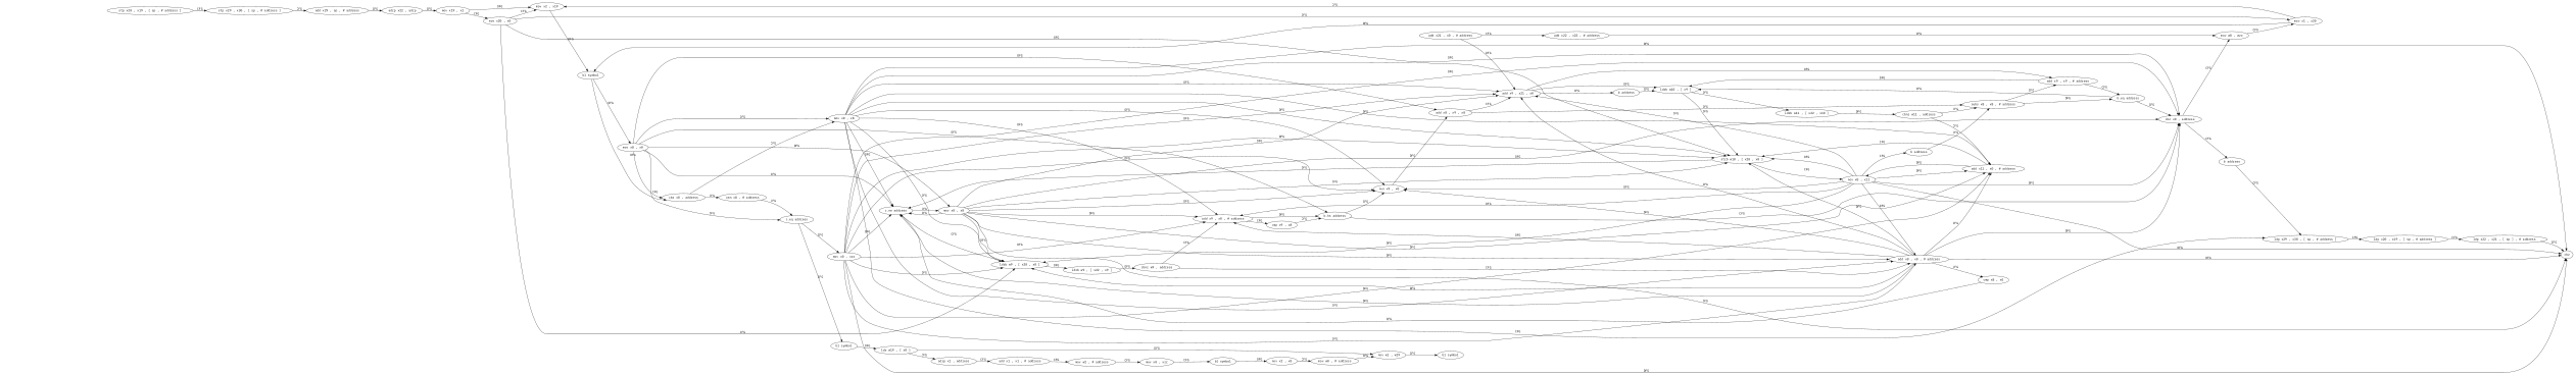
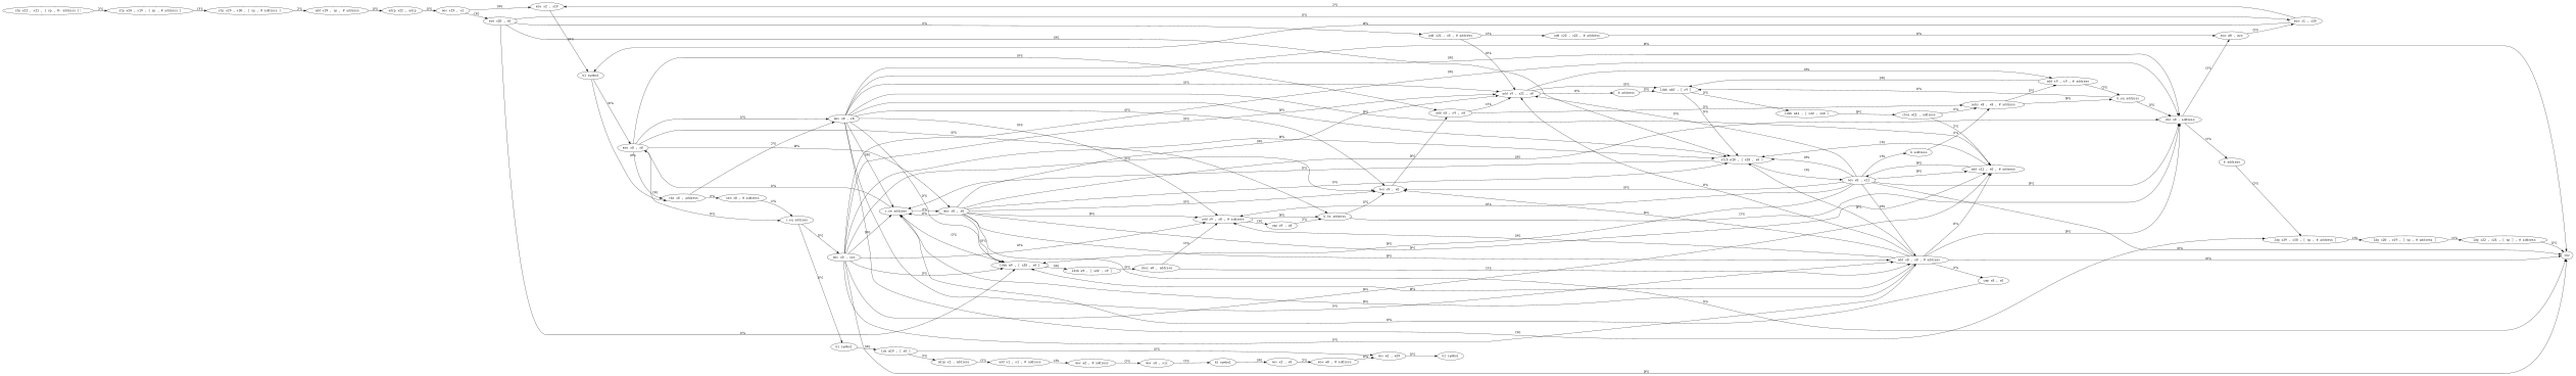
  digraph {
    fontname="IBM Plex Mono"
    rankdir=LR
    node [fontname="IBM Plex Mono"]
    edge [fontname="IBM Plex Mono"]
+   n1 [label="stp x22 , x21 , [ sp , #- address ]!"]
    n2 [label="stp x20 , x19 , [ sp , # address ]"]
    n3 [label="stp x29 , x30 , [ sp , # address ]"]
    n4 [label="add x29 , sp , # address"]
    n5 [label="adrp x22 , adrp"]
    n6 [label="mov x19 , x1"]
    n7 [label="mov x20 , x0"]
    n8 [label="mov x2 , x19"]
    n9 [label="add x21 , x0 , # address"]
    n10 [label="ldrb w9 , [ x20 , x0 ]"]
    n11 [label="mov x1 , x20"]
    n12 [label="strb w10 , [ x20 , x0 ]"]
    n13 [label="bl symbol"]
    n14 [label="add x22 , x22 , # address"]
    n15 [label="add x9 , x21 , x0"]
    n16 [label="ldrb w9 , [ x22 , x9 ]"]
    n17 [label="b.ne address"]
    n18 [label="mov x0 , x11"]
    n19 [label="mov w0 , wzr"]
    n20 [label="b address"]
    n21 [label="ldrb w10 , [ x9 ]"]
    n22 [label="add x9 , x9 , # address"]
    n23 [label="mov x0 , x8"]
    n24 [label="ldp x29 , x30 , [ sp , # address ]"]
    n25 [label="add x9 , x0 , # address"]
    n26 [label="cbz x0 , address"]
    n27 [label="mvn x9 , x0"]
    n28 [label="add x0 , x0 , # address"]
    n29 [label="add x11 , x0 , # address"]
    n30 [label=cbz]
    n31 [label="ldp x20 , x19 , [ sp , # address ]"]
    n32 [label="cmp x9 , x8"]
    n33 [label="b.hs address"]
    n34 [label="b address"]
    n35 [label="add x8 , x9 , x8"]
    n36 [label="cmp x8 , x0"]
    n37 [label="mov x0 , x8"]
    n38 [label="ldp x22 , x21 , [ sp ] , # address"]
    n39 [label="cmn x8 , # address"]
    n40 [label="b.eq address"]
    n41 [label="bl symbol"]
    n42 [label="mov x0 , xzr"]
    n43 [label="ldr w19 , [ x0 ]"]
    n44 [label="adrp x1 , address"]
    n45 [label="mov w1 , w19"]
    n46 [label="add x1 , x1 , # address"]
    n47 [label="bl symbol"]
    n48 [label="mov w2 , # address"]
    n49 [label="mov x0 , xzr"]
    n50 [label="bl symbol"]
    n51 [label="mov x2 , x0"]
    n52 [label="mov w0 , # address"]
    n53 [label="cbnz w9 , address"]
    n54 [label="subs x8 , x8 , # address"]
    n55 [label="b.eq address"]
    n56 [label="ldrb w11 , [ x22 , x10 ]"]
    n57 [label="cbnz w11 , address"]
    n58 [label="mov x8 , x0"]
    n59 [label="cbz x0 , address"]
    n60 [label="b address"]
+   n1 -> n2 [label=CFG]
    n2 -> n3 [label=CFG]
    n3 -> n4 [label=CFG]
    n4 -> n5 [label=CFG]
    n5 -> n6 [label=CFG]
    n6 -> n7 [label=CFG]
    n6 -> n8 [label=DFG]
-   n7 -> n8 [label=CFG]
+   n7 -> n9 [label=CFG]
    n7 -> n10 [label=DFG]
    n7 -> n11 [label=DFG]
    n7 -> n12 [label=DFG]
    n8 -> n13 [label=DFG]
    n9 -> n14 [label=CFG]
    n9 -> n15 [label=DFG]
    n10 -> n16 [label=DFG]
    n11 -> n8 [label=CFG]
    n11 -> n13 [label=DFG]
    n12 -> n17 [label=DFG]
    n12 -> n18 [label=CFG]
    n13 -> n58 [label=DFG]
    n13 -> n59 [label=DFG]
    n14 -> n19 [label=CFG]
    n15 -> n20 [label=CFG]
    n15 -> n21 [label=DFG]
    n15 -> n22 [label=DFG]
    n16 -> n53 [label=DFG]
    n17 -> n10 [label=CFG]
    n17 -> n37 [label=CFG]
    n18 -> n10 [label=DFG]
    n18 -> n12 [label=DFG]
    n18 -> n15 [label=DFG]
    n18 -> n25 [label=DFG]
    n18 -> n26 [label=DFG]
    n18 -> n27 [label=DFG]
    n18 -> n28 [label=DFG]
    n18 -> n29 [label=DFG]
    n18 -> n30 [label=DFG]
    n18 -> n60 [label=CFG]
    n19 -> n11 [label=CFG]
    n20 -> n21 [label=CFG]
    n21 -> n12 [label=DFG]
    n21 -> n56 [label=DFG]
    n22 -> n21 [label=DFG]
    n22 -> n55 [label=CFG]
    n23 -> n10 [label=DFG]
    n23 -> n12 [label=DFG]
    n23 -> n15 [label=DFG]
    n23 -> n17 [label=DFG]
    n23 -> n24 [label=CFG]
    n23 -> n25 [label=DFG]
    n23 -> n26 [label=DFG]
    n23 -> n27 [label=DFG]
    n23 -> n28 [label=DFG]
    n23 -> n29 [label=DFG]
    n23 -> n30 [label=DFG]
    n24 -> n31 [label=CFG]
    n25 -> n32 [label=CFG]
    n25 -> n33 [label=DFG]
    n26 -> n19 [label=CFG]
    n26 -> n34 [label=CFG]
    n27 -> n35 [label=DFG]
    n28 -> n10 [label=DFG]
    n28 -> n12 [label=DFG]
    n28 -> n15 [label=DFG]
    n28 -> n17 [label=DFG]
    n28 -> n25 [label=DFG]
    n28 -> n26 [label=DFG]
    n28 -> n27 [label=DFG]
    n28 -> n29 [label=DFG]
    n28 -> n30 [label=DFG]
    n28 -> n36 [label=CFG]
    n29 -> n12 [label=CFG]
    n29 -> n18 [label=DFG]
    n31 -> n38 [label=CFG]
    n32 -> n33 [label=CFG]
    n33 -> n26 [label=CFG]
    n33 -> n27 [label=CFG]
    n34 -> n24 [label=CFG]
    n35 -> n15 [label=CFG]
    n35 -> n54 [label=DFG]
    n36 -> n17 [label=CFG]
    n37 -> n10 [label=DFG]
    n37 -> n12 [label=DFG]
    n37 -> n15 [label=DFG]
    n37 -> n17 [label=DFG]
    n37 -> n25 [label=DFG]
    n37 -> n26 [label=DFG]
    n37 -> n27 [label=DFG]
    n37 -> n28 [label=DFG]
    n37 -> n29 [label=DFG]
    n37 -> n30 [label=DFG]
    n38 -> n30 [label=CFG]
    n39 -> n40 [label=CFG]
    n40 -> n41 [label=CFG]
    n40 -> n42 [label=CFG]
    n41 -> n43 [label=DFG]
    n42 -> n10 [label=DFG]
    n42 -> n12 [label=DFG]
    n42 -> n15 [label=DFG]
    n42 -> n17 [label=DFG]
    n42 -> n25 [label=DFG]
    n42 -> n26 [label=DFG]
    n42 -> n27 [label=DFG]
    n42 -> n28 [label=DFG]
    n42 -> n29 [label=DFG]
    n42 -> n30 [label=DFG]
    n43 -> n44 [label=CFG]
    n43 -> n45 [label=DFG]
    n44 -> n46 [label=CFG]
    n45 -> n47 [label=CFG]
    n46 -> n48 [label=CFG]
    n48 -> n49 [label=CFG]
    n49 -> n50 [label=CFG]
    n50 -> n51 [label=DFG]
    n51 -> n52 [label=CFG]
    n52 -> n45 [label=CFG]
    n53 -> n25 [label=CFG]
    n53 -> n28 [label=CFG]
    n54 -> n22 [label=CFG]
    n54 -> n55 [label=DFG]
    n55 -> n21 [label=CFG]
    n55 -> n26 [label=CFG]
    n56 -> n57 [label=DFG]
    n57 -> n29 [label=CFG]
    n57 -> n54 [label=CFG]
-   n58 -> n17 [label=DFG]
+   n17 -> n58 [label=DFG]
    n58 -> n23 [label=DFG]
    n58 -> n33 [label=DFG]
    n58 -> n35 [label=DFG]
    n58 -> n37 [label=DFG]
    n58 -> n40 [label=DFG]
    n58 -> n59 [label=CFG]
    n59 -> n23 [label=CFG]
    n59 -> n39 [label=CFG]
    n60 -> n54 [label=CFG]
  }
